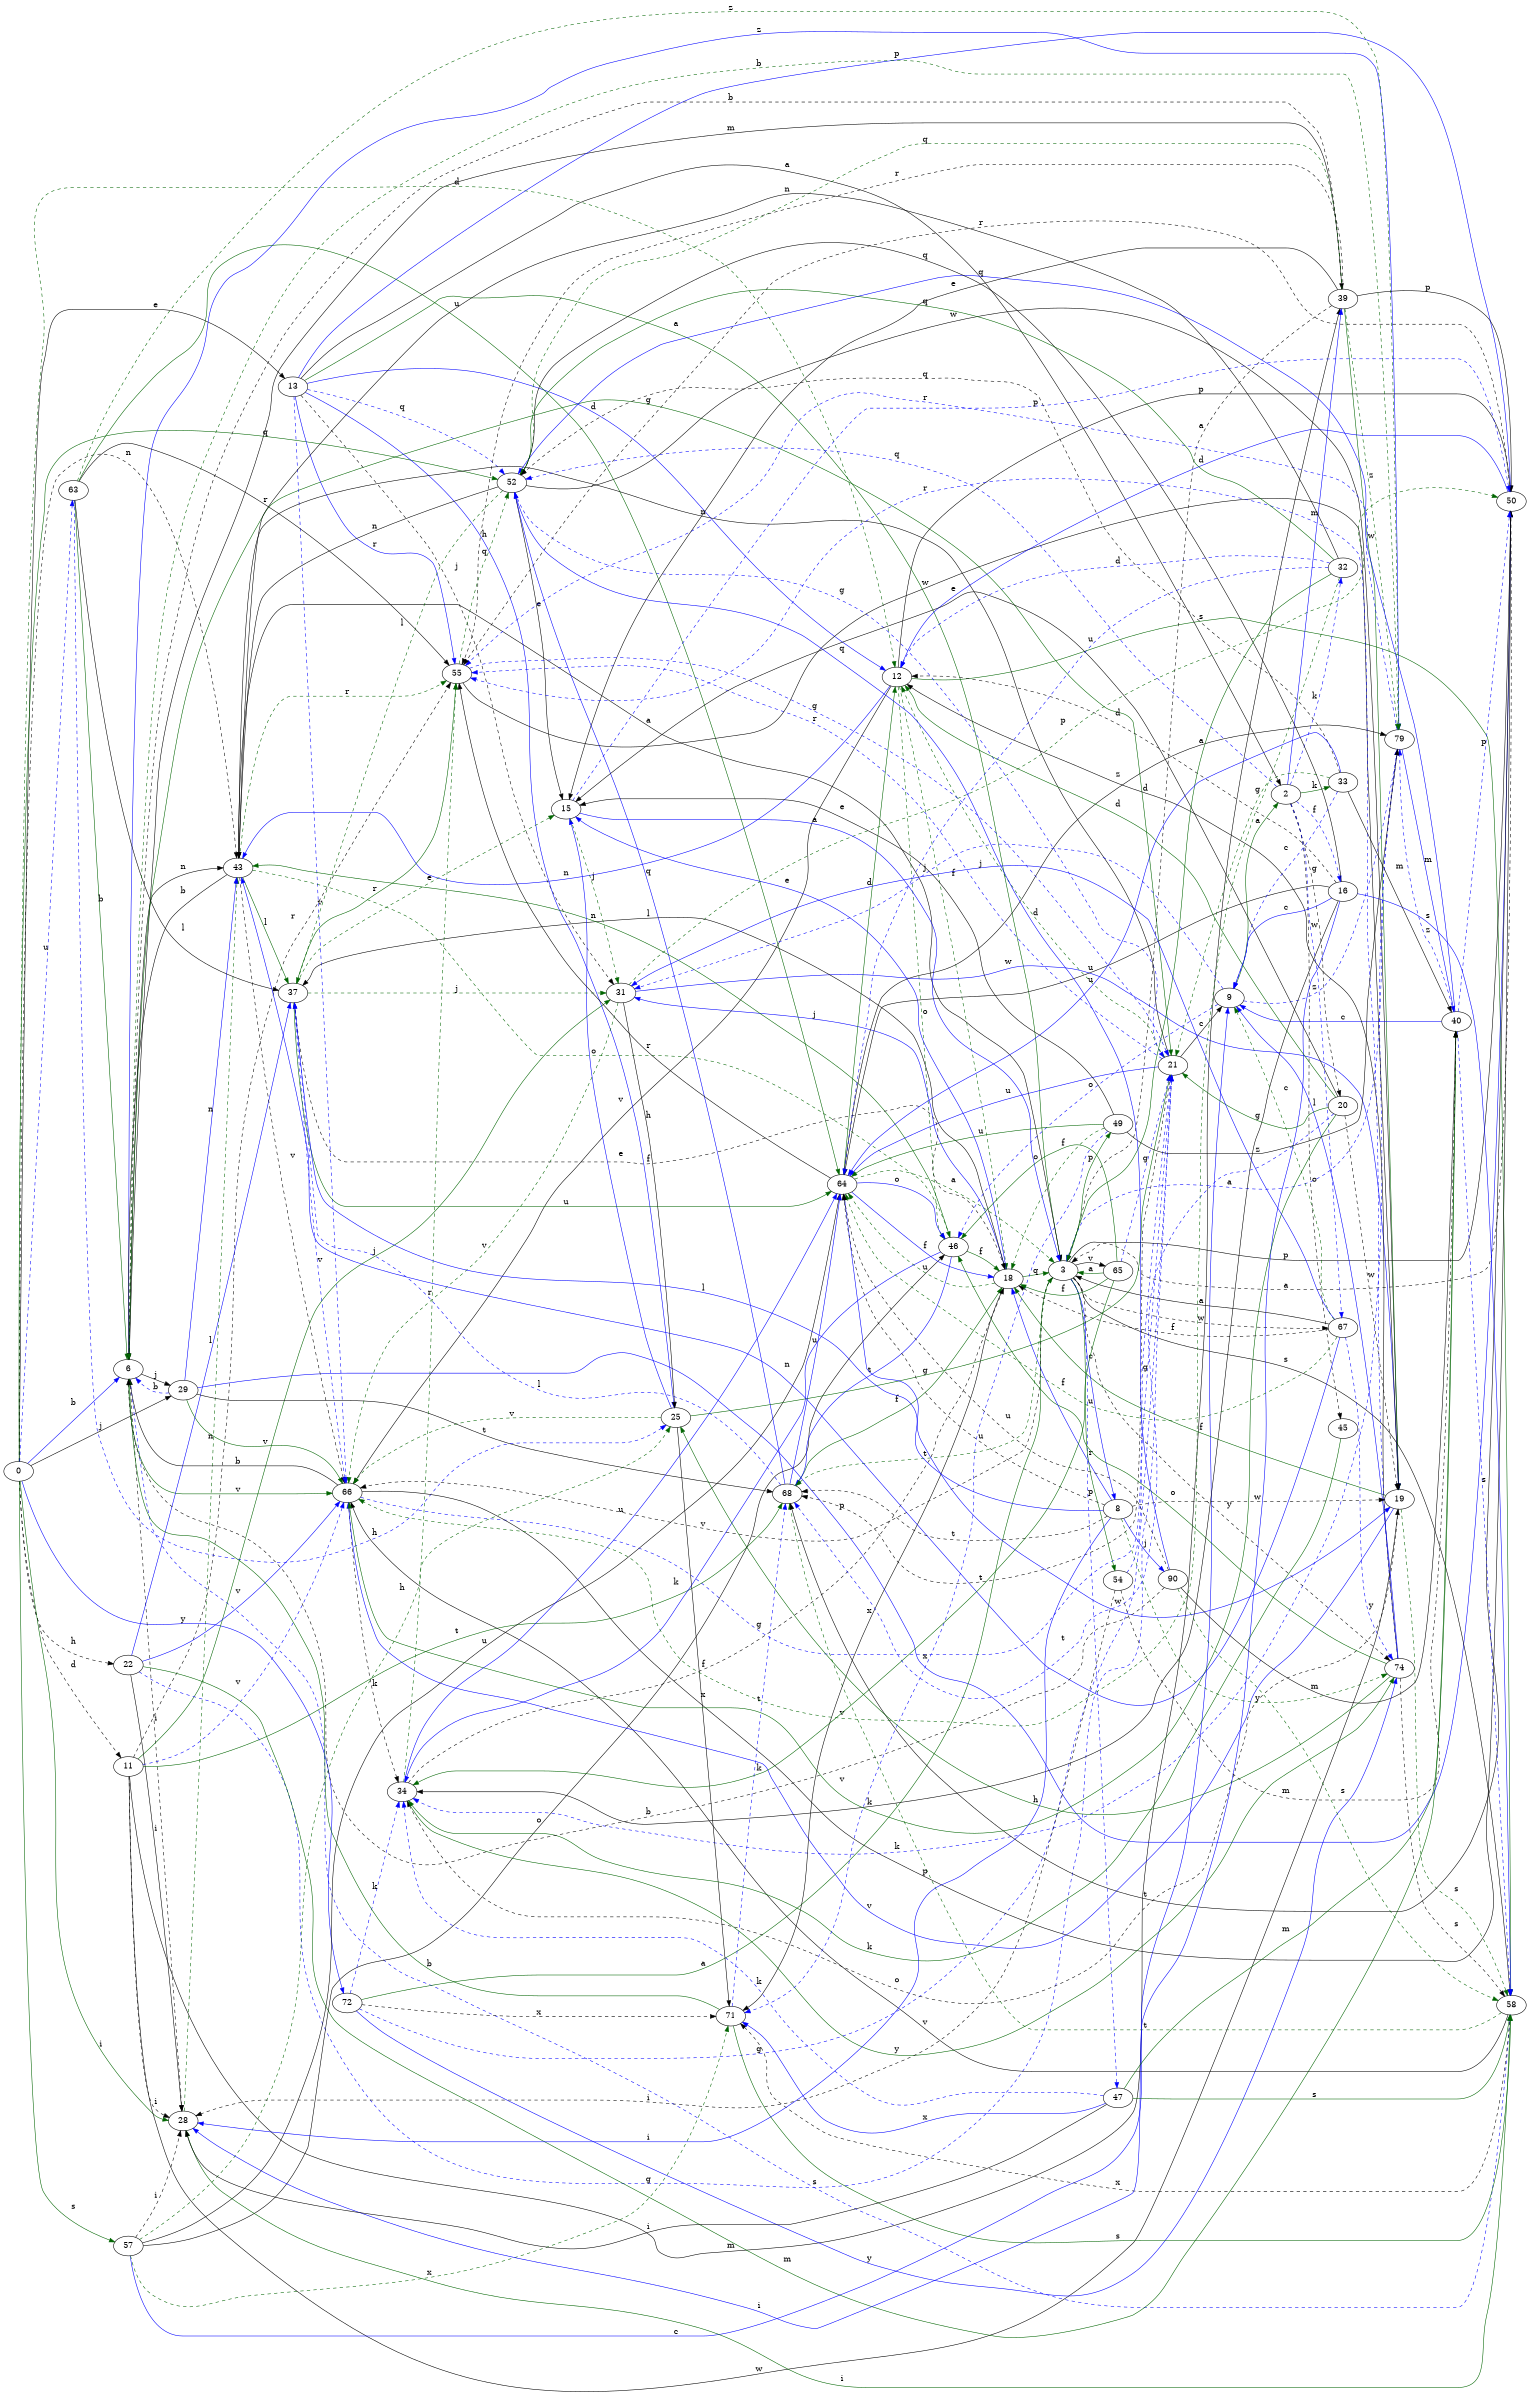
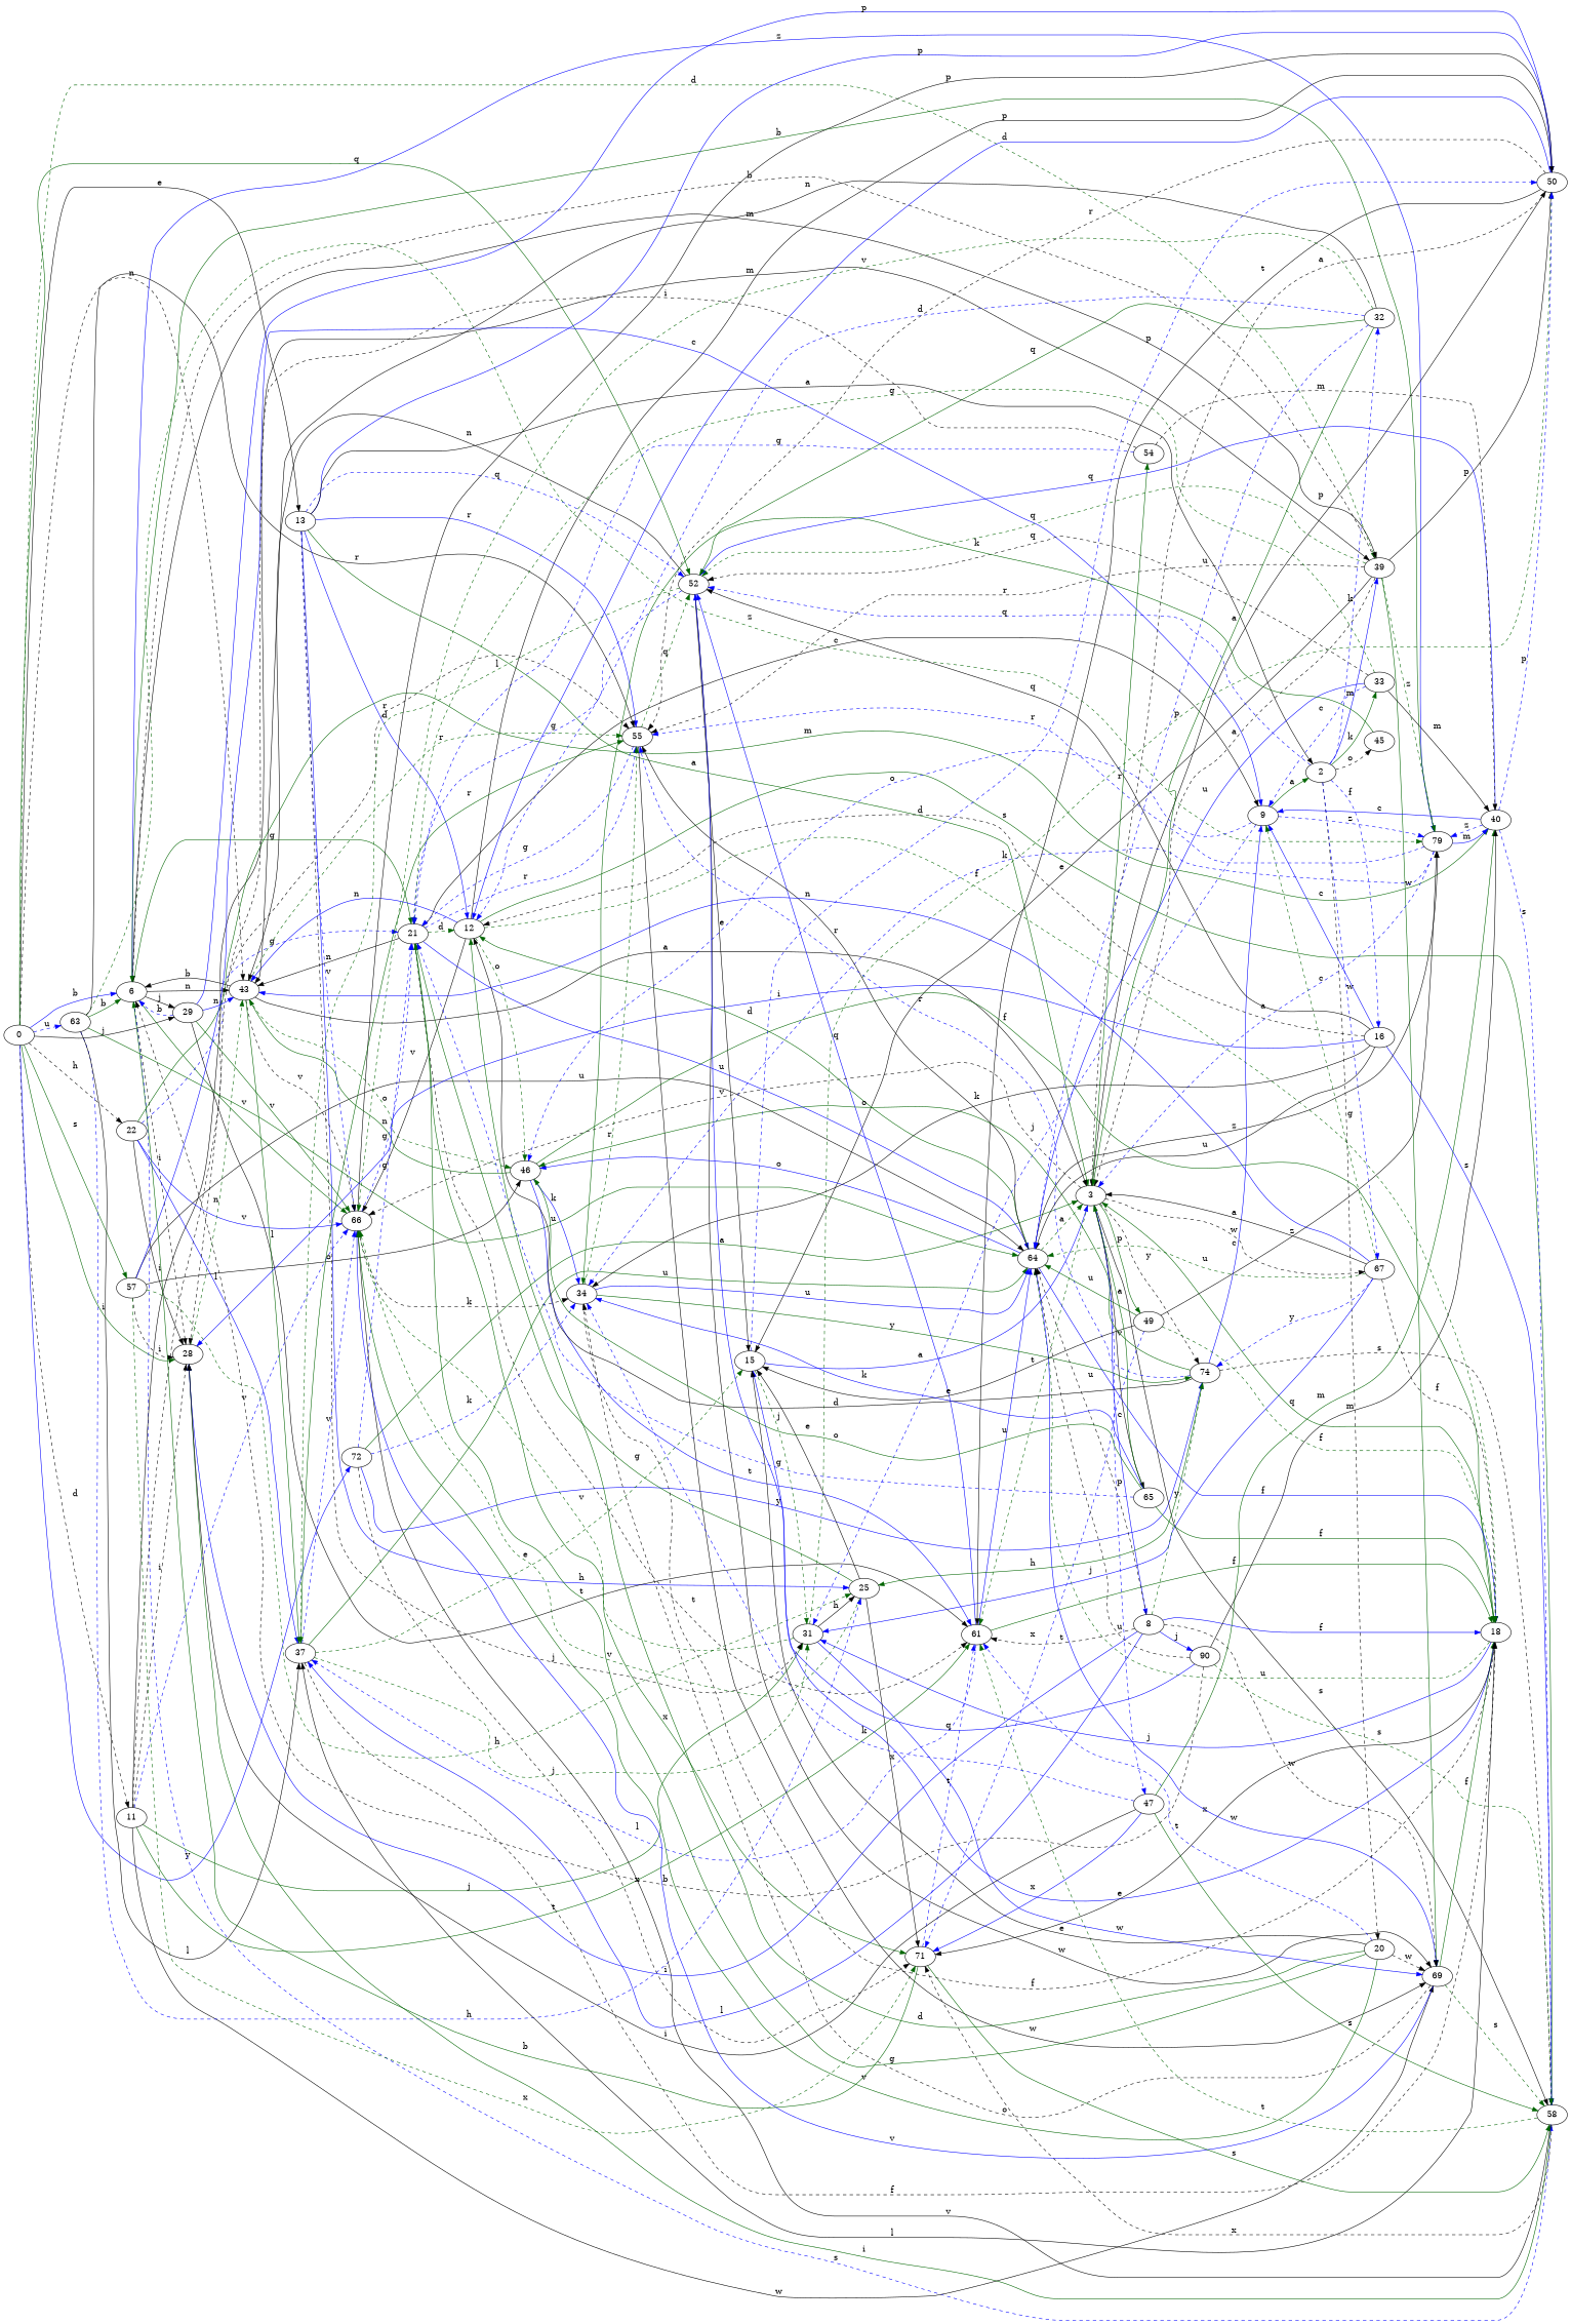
  strict digraph {
    rankdir=LR
    edge [color=blue style=solid]
    0
    6
    11
    12
    13
    22
    28
    29
    43
    52
    57
    63
    72
    39
    58
    66
    21
    79
-   61 [label=68]
-   69 [label=19]
+   61
+   69
    31
    55
    50
    18
    46
    2
    3
    25
    37
    40
    15
    64
    9
    71
    74
    34
    16
    20
    32
    33
    45
    67
    8
    47
    49
    54
    65
    n48 [label=90]
    0 -> 6 [label=b]
    0 -> 11 [color=black label=d style=dashed]
-   0 -> 12 [color=darkgreen label=d style=dashed]
+   0 -> 39 [color=darkgreen label=d style=dashed]
    0 -> 13 [color=black label=e]
    0 -> 22 [color=black label=h style=dashed]
    0 -> 28 [color=darkgreen label=i]
    0 -> 29 [color=black label=j]
    0 -> 43 [color=black label=n style=dashed]
    0 -> 52 [color=darkgreen label=q]
    0 -> 57 [color=darkgreen label=s]
    0 -> 63 [label=u style=dashed]
    0 -> 72 [label=y]
    6 -> 28 [color=black label=i style=dashed]
    6 -> 29 [color=black label=j]
    6 -> 43 [color=black label=n]
    6 -> 39 [color=black label=m]
    6 -> 58 [label=s style=dashed]
    6 -> 66 [color=darkgreen label=v]
    6 -> 21 [color=darkgreen label=g]
    6 -> 79 [label=z]
    11 -> 28 [color=black label=i style=dashed]
    11 -> 39 [color=black label=m]
    11 -> 66 [label=v style=dashed]
    11 -> 61 [color=darkgreen label=t]
    11 -> 69 [color=black label=w]
    11 -> 31 [color=darkgreen label=j]
    11 -> 55 [color=black label=r style=dashed]
    12 -> 43 [label=n]
    12 -> 58 [color=darkgreen label=s]
    12 -> 66 [color=black label=v]
    12 -> 50 [color=black label=p]
    12 -> 18 [color=darkgreen label=f style=dashed]
    12 -> 46 [color=darkgreen label=o style=dashed]
    13 -> 12 [label=d]
    13 -> 52 [label=q style=dashed]
    13 -> 66 [label=v style=dashed]
    13 -> 31 [color=black label=j style=dashed]
    13 -> 55 [label=r]
    13 -> 50 [label=p]
    13 -> 2 [color=black label=a]
    13 -> 3 [color=darkgreen label=a]
    13 -> 25 [label=h]
    22 -> 28 [color=black label=i]
    22 -> 66 [label=v]
    22 -> 21 [label=g style=dashed]
    22 -> 37 [label=l]
    22 -> 40 [color=darkgreen label=m]
    28 -> 43 [color=darkgreen label=n style=dashed]
    29 -> 6 [label=b style=dashed]
    29 -> 43 [label=n]
    29 -> 66 [color=darkgreen label=v]
    29 -> 61 [color=black label=t]
    29 -> 50 [label=p]
    43 -> 6 [color=black label=b]
    43 -> 66 [color=black label=v style=dashed]
    43 -> 55 [color=darkgreen label=r style=dashed]
    43 -> 46 [color=darkgreen label=o style=dashed]
    43 -> 3 [color=black label=a]
    43 -> 37 [color=darkgreen label=l]
    52 -> 43 [color=black label=n]
    52 -> 21 [label=g style=dashed]
    52 -> 69 [color=black label=w]
    52 -> 37 [color=darkgreen label=l style=dashed]
    52 -> 15 [color=black label=e]
    57 -> 28 [color=black label=i style=dashed]
    57 -> 46 [color=black label=o]
    57 -> 25 [color=darkgreen label=h style=dashed]
    57 -> 64 [color=black label=u]
    57 -> 9 [label=c]
    57 -> 71 [color=darkgreen label=x style=dashed]
    63 -> 6 [color=darkgreen label=b]
    63 -> 79 [color=darkgreen label=z style=dashed]
    63 -> 55 [color=black label=r]
    63 -> 25 [label=h style=dashed]
    63 -> 37 [color=black label=l]
    63 -> 64 [color=darkgreen label=u]
    72 -> 21 [label=g style=dashed]
    72 -> 3 [color=darkgreen label=a]
    72 -> 71 [color=black label=x style=dashed]
    72 -> 74 [label=y]
    72 -> 34 [label=k style=dashed]
    39 -> 6 [color=black label=b style=dashed]
    39 -> 52 [color=darkgreen label=q style=dashed]
    39 -> 79 [color=darkgreen label=z style=dashed]
    39 -> 69 [color=darkgreen label=w]
    39 -> 55 [color=black label=r style=dashed]
    39 -> 50 [color=black label=p]
    39 -> 3 [color=black label=a style=dashed]
    39 -> 15 [color=black label=e]
    58 -> 28 [color=darkgreen label=i]
    58 -> 66 [color=black label=v]
    58 -> 61 [color=darkgreen label=t style=dashed]
    58 -> 71 [color=black label=x style=dashed]
-   66 -> 6 [color=black label=b]
    66 -> 21 [label=g style=dashed]
    66 -> 50 [color=black label=p]
    66 -> 34 [color=black label=k style=dashed]
    21 -> 12 [color=darkgreen label=d style=dashed]
    21 -> 43 [color=black label=n]
    21 -> 61 [color=black label=t style=dashed]
    21 -> 55 [label=r style=dashed]
    21 -> 64 [label=u]
    21 -> 9 [color=black label=c]
-   79 -> 6 [color=darkgreen label=b style=dashed]
+   21 -> 71 [color=darkgreen label=x]
+   79 -> 6 [color=darkgreen label=b]
    79 -> 55 [label=r style=dashed]
    79 -> 3 [label=a style=dashed]
    79 -> 40 [label=m]
    79 -> 34 [label=k style=dashed]
    61 -> 52 [label=q]
    61 -> 18 [color=darkgreen label=f]
    61 -> 37 [label=l style=dashed]
    61 -> 64 [label=u]
    69 -> 58 [color=darkgreen label=s style=dashed]
    69 -> 66 [label=v]
    69 -> 18 [color=darkgreen label=f]
    69 -> 34 [color=black label=o style=dashed]
    31 -> 66 [color=darkgreen label=v style=dashed]
    31 -> 69 [label=w]
    31 -> 50 [color=darkgreen label=p style=dashed]
    31 -> 25 [color=black label=h]
    55 -> 52 [color=darkgreen label=q style=dashed]
    55 -> 21 [label=g style=dashed]
    55 -> 69 [color=black label=w]
    50 -> 12 [label=d]
    50 -> 61 [color=black label=t]
    50 -> 55 [color=black label=r style=dashed]
    50 -> 3 [color=black label=a style=dashed]
    18 -> 31 [label=j]
    18 -> 3 [color=darkgreen label=q]
    18 -> 37 [color=black label=l]
    18 -> 15 [label=e]
    18 -> 64 [color=darkgreen label=u style=dashed]
    18 -> 71 [color=black label=x]
    46 -> 43 [color=darkgreen label=n]
    46 -> 61 [label=t]
    46 -> 18 [color=darkgreen label=f]
    46 -> 34 [label=k]
    2 -> 52 [label=q style=dashed]
    2 -> 39 [label=m]
    2 -> 16 [label=f style=dashed]
    2 -> 20 [color=black label=g style=dashed]
    2 -> 32 [label=k style=dashed]
    2 -> 33 [color=darkgreen label=k]
    2 -> 45 [color=black label=o style=dashed]
    2 -> 67 [label=w style=dashed]
    3 -> 58 [color=black label=s]
    3 -> 66 [color=black label=v style=dashed]
    3 -> 61 [color=darkgreen label=t style=dashed]
    3 -> 50 [color=black label=p]
    3 -> 74 [color=black label=y style=dashed]
    3 -> 67 [color=black label=w style=dashed]
    3 -> 8 [label=c]
    3 -> 47 [label=p style=dashed]
    3 -> 49 [color=darkgreen label=p]
    3 -> 54 [color=darkgreen label=r]
    3 -> 65 [color=black label=v]
    25 -> 66 [color=darkgreen label=v style=dashed]
    25 -> 21 [color=darkgreen label=g]
-   25 -> 15 [label=e]
+   25 -> 15 [color=black label=e]
    25 -> 71 [color=black label=x]
    37 -> 66 [label=v style=dashed]
    37 -> 31 [color=darkgreen label=j style=dashed]
    37 -> 55 [color=darkgreen label=r]
    37 -> 18 [color=black label=f style=dashed]
    37 -> 15 [color=darkgreen label=e style=dashed]
    37 -> 64 [color=darkgreen label=u]
    40 -> 52 [label=q]
    40 -> 58 [label=s style=dashed]
    40 -> 79 [label=z style=dashed]
    40 -> 50 [label=p style=dashed]
    40 -> 9 [label=c]
    15 -> 31 [color=darkgreen label=j style=dashed]
    15 -> 50 [label=p style=dashed]
    15 -> 3 [label=a]
    64 -> 12 [color=darkgreen label=d]
    64 -> 79 [color=black label=z]
    64 -> 69 [label=w]
    64 -> 55 [color=black label=r]
    64 -> 18 [label=f]
    64 -> 46 [label=o]
    64 -> 3 [color=darkgreen label=a style=dashed]
    9 -> 79 [label=z style=dashed]
    9 -> 31 [label=j style=dashed]
    9 -> 46 [label=o style=dashed]
    9 -> 2 [color=darkgreen label=a]
    71 -> 6 [color=darkgreen label=b]
    71 -> 58 [color=darkgreen label=s]
    71 -> 61 [label=t style=dashed]
    74 -> 12 [color=black label=d]
    74 -> 58 [color=black label=s style=dashed]
    74 -> 55 [label=r style=dashed]
    74 -> 46 [color=darkgreen label=o]
    74 -> 25 [color=darkgreen label=h]
-   74 -> 9 [label=l]
+   74 -> 9 [label=c]
    34 -> 55 [color=darkgreen label=r style=dashed]
    34 -> 18 [color=black label=f style=dashed]
    34 -> 64 [label=u]
    34 -> 74 [color=darkgreen label=y]
    16 -> 12 [color=black label=d style=dashed]
    16 -> 28 [label=i]
    16 -> 52 [color=black label=q]
    16 -> 58 [label=s]
    16 -> 64 [color=black label=u]
    16 -> 9 [label=c]
    16 -> 34 [color=black label=k]
    20 -> 12 [color=darkgreen label=d]
    20 -> 66 [color=darkgreen label=v]
    20 -> 21 [color=darkgreen label=g]
    20 -> 61 [label=t style=dashed]
    20 -> 69 [color=black label=w style=dashed]
    20 -> 15 [color=black label=e]
    32 -> 12 [label=d style=dashed]
    32 -> 43 [color=black label=n]
    32 -> 52 [color=darkgreen label=q]
    32 -> 66 [color=darkgreen label=v style=dashed]
    32 -> 3 [color=darkgreen label=a]
    32 -> 64 [label=u style=dashed]
    33 -> 52 [color=black label=q style=dashed]
    33 -> 21 [color=darkgreen label=g style=dashed]
    33 -> 40 [color=black label=m]
    33 -> 64 [label=u]
    33 -> 9 [label=c style=dashed]
    45 -> 34 [color=darkgreen label=k]
    67 -> 43 [label=n]
    67 -> 31 [label=j]
    67 -> 18 [color=black label=f style=dashed]
    67 -> 3 [color=black label=a]
    67 -> 64 [color=darkgreen label=u style=dashed]
    67 -> 9 [color=darkgreen label=c style=dashed]
    67 -> 74 [label=y style=dashed]
    8 -> 28 [label=i]
    8 -> 61 [color=black label=t style=dashed]
    8 -> 69 [color=black label=w style=dashed]
    8 -> 18 [label=f]
    8 -> 37 [label=l]
    8 -> 64 [color=black label=u style=dashed]
    8 -> 74 [color=darkgreen label=y style=dashed]
    8 -> n48 [label=j]
    47 -> 28 [color=black label=i]
    47 -> 58 [color=darkgreen label=s]
    47 -> 40 [color=darkgreen label=m]
    47 -> 71 [label=x]
    47 -> 34 [label=k style=dashed]
    49 -> 79 [color=black label=z]
    49 -> 18 [color=darkgreen label=f style=dashed]
    49 -> 15 [color=black label=e]
    49 -> 64 [color=darkgreen label=u]
    49 -> 71 [label=x style=dashed]
    54 -> 28 [color=black label=i style=dashed]
    54 -> 21 [label=g style=dashed]
    54 -> 40 [color=black label=m style=dashed]
    65 -> 21 [label=g style=dashed]
    65 -> 18 [color=darkgreen label=f]
    65 -> 46 [color=darkgreen label=o]
    65 -> 3 [color=darkgreen label=a]
-   65 -> 34 [color=darkgreen label=k]
+   65 -> 34 [label=k]
    n48 -> 6 [color=black label=b style=dashed]
    n48 -> 52 [label=q]
    n48 -> 58 [color=darkgreen label=s style=dashed]
    n48 -> 40 [color=black label=m]
    n48 -> 64 [color=black label=u style=dashed]
  }
